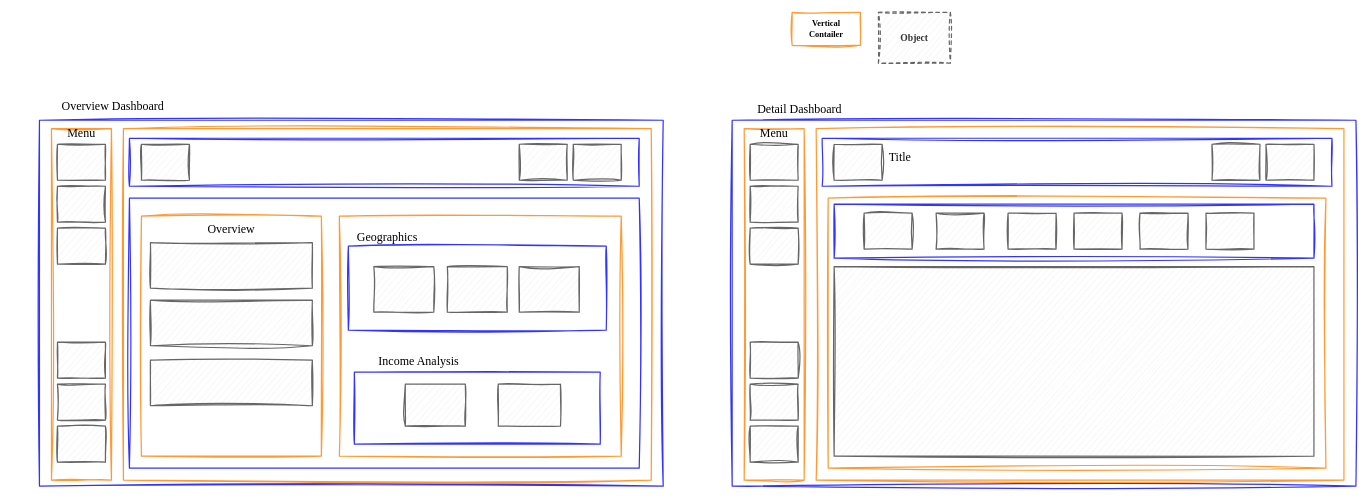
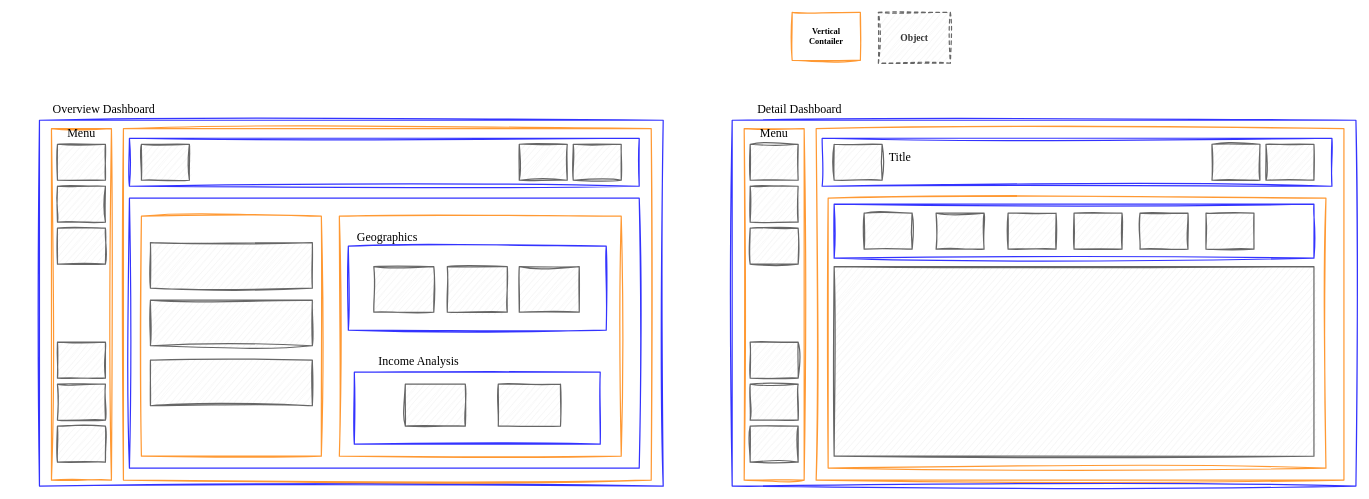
  <mxCell id="0" />
  <mxCell id="1" parent="0" />
  <mxCell id="2" value="" style="rounded=0;whiteSpace=wrap;html=1;fillColor=none;strokeColor=#3333FF;strokeWidth=2;sketch=1;curveFitting=1;jiggle=2;" parent="1" vertex="1"><mxGeometry x="65" y="200" width="1040" height="610" as="geometry" /></mxCell>
  <mxCell id="3" value="" style="rounded=0;whiteSpace=wrap;html=1;fillColor=none;strokeColor=#FF9933;strokeWidth=2;sketch=1;curveFitting=1;jiggle=2;" parent="1" vertex="1"><mxGeometry x="85" y="214" width="100" height="586" as="geometry" /></mxCell>
  <mxCell id="4" value="" style="rounded=0;whiteSpace=wrap;html=1;fillColor=#f5f5f5;fontColor=#333333;strokeColor=#666666;strokeWidth=2;sketch=1;curveFitting=1;jiggle=2;" parent="1" vertex="1"><mxGeometry x="95" y="240" width="80" height="60" as="geometry" /></mxCell>
  <mxCell id="5" value="" style="rounded=0;whiteSpace=wrap;html=1;fillColor=#f5f5f5;fontColor=#333333;strokeColor=#666666;strokeWidth=2;sketch=1;curveFitting=1;jiggle=2;" parent="1" vertex="1"><mxGeometry x="95" y="310" width="80" height="60" as="geometry" /></mxCell>
  <mxCell id="6" value="" style="rounded=0;whiteSpace=wrap;html=1;fillColor=#f5f5f5;fontColor=#333333;strokeColor=#666666;strokeWidth=2;sketch=1;curveFitting=1;jiggle=2;" parent="1" vertex="1"><mxGeometry x="95" y="640" width="80" height="60" as="geometry" /></mxCell>
  <mxCell id="7" value="" style="rounded=0;whiteSpace=wrap;html=1;fillColor=#f5f5f5;fontColor=#333333;strokeColor=#666666;strokeWidth=2;sketch=1;curveFitting=1;jiggle=2;" parent="1" vertex="1"><mxGeometry x="95" y="710" width="80" height="60" as="geometry" /></mxCell>
  <mxCell id="8" value="" style="rounded=0;whiteSpace=wrap;html=1;fillColor=#f5f5f5;fontColor=#333333;strokeColor=#666666;strokeWidth=2;sketch=1;curveFitting=1;jiggle=2;" parent="1" vertex="1"><mxGeometry x="95" y="570" width="80" height="60" as="geometry" /></mxCell>
  <mxCell id="9" value="" style="rounded=0;whiteSpace=wrap;html=1;fillColor=none;strokeColor=#FF9933;strokeWidth=2;sketch=1;curveFitting=1;jiggle=2;" parent="1" vertex="1"><mxGeometry x="205" y="214" width="880" height="586" as="geometry" /></mxCell>
  <mxCell id="10" value="" style="rounded=0;whiteSpace=wrap;html=1;fillColor=none;strokeColor=#3333FF;strokeWidth=2;sketch=1;curveFitting=1;jiggle=2;" parent="1" vertex="1"><mxGeometry x="215" y="230" width="850" height="80" as="geometry" /></mxCell>
  <mxCell id="11" value="" style="rounded=0;whiteSpace=wrap;html=1;fillColor=#f5f5f5;fontColor=#333333;strokeColor=#666666;strokeWidth=2;sketch=1;curveFitting=1;jiggle=2;" parent="1" vertex="1"><mxGeometry x="235" y="240" width="80" height="60" as="geometry" /></mxCell>
  <mxCell id="12" value="" style="rounded=0;whiteSpace=wrap;html=1;fillColor=#f5f5f5;fontColor=#333333;strokeColor=#666666;strokeWidth=2;sketch=1;curveFitting=1;jiggle=2;" parent="1" vertex="1"><mxGeometry x="955" y="240" width="80" height="60" as="geometry" /></mxCell>
  <mxCell id="13" value="" style="rounded=0;whiteSpace=wrap;html=1;fillColor=#f5f5f5;fontColor=#333333;strokeColor=#666666;strokeWidth=2;sketch=1;curveFitting=1;jiggle=2;" parent="1" vertex="1"><mxGeometry x="865" y="240" width="80" height="60" as="geometry" /></mxCell>
  <mxCell id="14" value="" style="rounded=0;whiteSpace=wrap;html=1;fillColor=#f5f5f5;fontColor=#333333;strokeColor=#666666;strokeWidth=2;sketch=1;curveFitting=1;jiggle=2;" parent="1" vertex="1"><mxGeometry x="95" y="380" width="80" height="60" as="geometry" /></mxCell>
- <mxCell id="15" value="Overview Dashboard" style="text;html=1;strokeColor=none;fillColor=none;align=center;verticalAlign=middle;whiteSpace=wrap;rounded=0;fontSize=20;fontFamily=Architects Daughter;sketch=1;curveFitting=1;jiggle=2;" parent="1" vertex="1"><mxGeometry x="35" y="165" width="305" height="20" as="geometry" /></mxCell>
+ <mxCell id="15" value="Overview Dashboard" style="text;html=1;strokeColor=none;fillColor=none;align=center;verticalAlign=middle;whiteSpace=wrap;rounded=0;fontSize=20;fontFamily=Architects Daughter;sketch=1;curveFitting=1;jiggle=2;" parent="1" vertex="1"><mxGeometry x="20" y="170" width="305" height="20" as="geometry" /></mxCell>
  <mxCell id="16" value="Menu" style="text;html=1;strokeColor=none;fillColor=none;align=center;verticalAlign=middle;whiteSpace=wrap;rounded=0;fontSize=20;fontFamily=Architects Daughter;strokeWidth=2;sketch=1;curveFitting=1;jiggle=2;" parent="1" vertex="1"><mxGeometry x="105" y="210" width="60" height="20" as="geometry" /></mxCell>
  <mxCell id="17" value="" style="rounded=0;whiteSpace=wrap;html=1;fillColor=none;strokeColor=#3333FF;strokeWidth=2;sketch=1;curveFitting=1;jiggle=2;" parent="1" vertex="1"><mxGeometry x="215" y="330" width="850" height="450" as="geometry" /></mxCell>
  <mxCell id="18" value="" style="rounded=0;whiteSpace=wrap;html=1;fillColor=none;strokeColor=#FF9933;strokeWidth=2;sketch=1;curveFitting=1;jiggle=2;" parent="1" vertex="1"><mxGeometry x="235" y="360" width="300" height="400" as="geometry" /></mxCell>
- <mxCell id="19" value="Overview" style="text;html=1;strokeColor=none;fillColor=none;align=center;verticalAlign=middle;whiteSpace=wrap;rounded=0;fontSize=20;fontFamily=Architects Daughter;strokeWidth=2;sketch=1;curveFitting=1;jiggle=2;" parent="1" vertex="1"><mxGeometry x="355" y="370" width="60" height="20" as="geometry" /></mxCell>
  <mxCell id="20" value="" style="rounded=0;whiteSpace=wrap;html=1;fillColor=none;strokeColor=#FF9933;strokeWidth=2;sketch=1;curveFitting=1;jiggle=2;" parent="1" vertex="1"><mxGeometry x="565" y="360" width="470" height="400" as="geometry" /></mxCell>
  <mxCell id="21" value="" style="rounded=0;whiteSpace=wrap;html=1;fillColor=#f5f5f5;fontColor=#333333;strokeColor=#666666;strokeWidth=2;sketch=1;curveFitting=1;jiggle=2;" parent="1" vertex="1"><mxGeometry x="250" y="404" width="270" height="76" as="geometry" /></mxCell>
  <mxCell id="22" value="" style="rounded=0;whiteSpace=wrap;html=1;fillColor=#f5f5f5;fontColor=#333333;strokeColor=#666666;strokeWidth=2;sketch=1;curveFitting=1;jiggle=2;" parent="1" vertex="1"><mxGeometry x="250" y="500" width="270" height="76" as="geometry" /></mxCell>
  <mxCell id="23" value="" style="rounded=0;whiteSpace=wrap;html=1;fillColor=#f5f5f5;fontColor=#333333;strokeColor=#666666;strokeWidth=2;sketch=1;curveFitting=1;jiggle=2;" parent="1" vertex="1"><mxGeometry x="250" y="600" width="270" height="76" as="geometry" /></mxCell>
  <mxCell id="24" value="Income Analysis" style="text;html=1;strokeColor=none;fillColor=none;align=center;verticalAlign=middle;whiteSpace=wrap;rounded=0;fontSize=20;fontFamily=Architects Daughter;strokeWidth=2;sketch=1;curveFitting=1;jiggle=2;" parent="1" vertex="1"><mxGeometry x="610" y="590" width="175" height="20" as="geometry" /></mxCell>
  <mxCell id="25" value="Geographics" style="text;html=1;strokeColor=none;fillColor=none;align=center;verticalAlign=middle;whiteSpace=wrap;rounded=0;fontSize=20;fontFamily=Architects Daughter;strokeWidth=2;sketch=1;curveFitting=1;jiggle=2;" parent="1" vertex="1"><mxGeometry x="615" y="384" width="60" height="20" as="geometry" /></mxCell>
  <mxCell id="26" value="" style="rounded=0;whiteSpace=wrap;html=1;fillColor=none;strokeColor=#3333FF;strokeWidth=2;sketch=1;curveFitting=1;jiggle=2;" parent="1" vertex="1"><mxGeometry x="590" y="620" width="410" height="120" as="geometry" /></mxCell>
  <mxCell id="27" value="" style="rounded=0;whiteSpace=wrap;html=1;fillColor=#f5f5f5;fontColor=#333333;strokeColor=#666666;strokeWidth=2;sketch=1;curveFitting=1;jiggle=2;" parent="1" vertex="1"><mxGeometry x="675" y="640" width="100" height="70" as="geometry" /></mxCell>
  <mxCell id="28" value="" style="rounded=0;whiteSpace=wrap;html=1;fillColor=#f5f5f5;fontColor=#333333;strokeColor=#666666;strokeWidth=2;sketch=1;curveFitting=1;jiggle=2;" parent="1" vertex="1"><mxGeometry x="830" y="640" width="103.75" height="70" as="geometry" /></mxCell>
  <mxCell id="29" value="" style="rounded=0;whiteSpace=wrap;html=1;fillColor=#f5f5f5;fontColor=#333333;strokeColor=#666666;strokeWidth=2;sketch=1;curveFitting=1;jiggle=2;" parent="1" vertex="1"><mxGeometry x="622.5" y="444" width="100" height="76" as="geometry" /></mxCell>
  <mxCell id="30" value="" style="rounded=0;whiteSpace=wrap;html=1;fillColor=#f5f5f5;fontColor=#333333;strokeColor=#666666;strokeWidth=2;sketch=1;curveFitting=1;jiggle=2;" parent="1" vertex="1"><mxGeometry x="745" y="444" width="100" height="76" as="geometry" /></mxCell>
  <mxCell id="31" value="" style="rounded=0;whiteSpace=wrap;html=1;fillColor=#f5f5f5;fontColor=#333333;strokeColor=#666666;strokeWidth=2;sketch=1;curveFitting=1;jiggle=2;" parent="1" vertex="1"><mxGeometry x="865" y="444" width="100" height="76" as="geometry" /></mxCell>
  <mxCell id="32" value="" style="rounded=0;whiteSpace=wrap;html=1;fillColor=none;strokeColor=#3333FF;strokeWidth=2;sketch=1;curveFitting=1;jiggle=2;" parent="1" vertex="1"><mxGeometry x="1220" y="200" width="1040" height="610" as="geometry" /></mxCell>
  <mxCell id="33" value="" style="rounded=0;whiteSpace=wrap;html=1;fillColor=none;strokeColor=#FF9933;strokeWidth=2;sketch=1;curveFitting=1;jiggle=2;" parent="1" vertex="1"><mxGeometry x="1240" y="214" width="100" height="586" as="geometry" /></mxCell>
  <mxCell id="34" value="" style="rounded=0;whiteSpace=wrap;html=1;fillColor=#f5f5f5;fontColor=#333333;strokeColor=#666666;strokeWidth=2;sketch=1;curveFitting=1;jiggle=2;" parent="1" vertex="1"><mxGeometry x="1250" y="240" width="80" height="60" as="geometry" /></mxCell>
  <mxCell id="35" value="" style="rounded=0;whiteSpace=wrap;html=1;fillColor=#f5f5f5;fontColor=#333333;strokeColor=#666666;strokeWidth=2;sketch=1;curveFitting=1;jiggle=2;" parent="1" vertex="1"><mxGeometry x="1250" y="310" width="80" height="60" as="geometry" /></mxCell>
  <mxCell id="36" value="" style="rounded=0;whiteSpace=wrap;html=1;fillColor=#f5f5f5;fontColor=#333333;strokeColor=#666666;strokeWidth=2;sketch=1;curveFitting=1;jiggle=2;" parent="1" vertex="1"><mxGeometry x="1250" y="640" width="80" height="60" as="geometry" /></mxCell>
  <mxCell id="37" value="" style="rounded=0;whiteSpace=wrap;html=1;fillColor=#f5f5f5;fontColor=#333333;strokeColor=#666666;strokeWidth=2;sketch=1;curveFitting=1;jiggle=2;" parent="1" vertex="1"><mxGeometry x="1250" y="710" width="80" height="60" as="geometry" /></mxCell>
  <mxCell id="38" value="" style="rounded=0;whiteSpace=wrap;html=1;fillColor=#f5f5f5;fontColor=#333333;strokeColor=#666666;strokeWidth=2;sketch=1;curveFitting=1;jiggle=2;" parent="1" vertex="1"><mxGeometry x="1250" y="570" width="80" height="60" as="geometry" /></mxCell>
  <mxCell id="39" value="" style="rounded=0;whiteSpace=wrap;html=1;fillColor=none;strokeColor=#FF9933;strokeWidth=2;sketch=1;curveFitting=1;jiggle=2;" parent="1" vertex="1"><mxGeometry x="1360" y="214" width="880" height="586" as="geometry" /></mxCell>
  <mxCell id="40" value="" style="rounded=0;whiteSpace=wrap;html=1;fillColor=none;strokeColor=#3333FF;strokeWidth=2;sketch=1;curveFitting=1;jiggle=2;" parent="1" vertex="1"><mxGeometry x="1370" y="230" width="850" height="80" as="geometry" /></mxCell>
  <mxCell id="41" value="" style="rounded=0;whiteSpace=wrap;html=1;fillColor=#f5f5f5;fontColor=#333333;strokeColor=#666666;strokeWidth=2;sketch=1;curveFitting=1;jiggle=2;" parent="1" vertex="1"><mxGeometry x="1390" y="240" width="80" height="60" as="geometry" /></mxCell>
  <mxCell id="42" value="" style="rounded=0;whiteSpace=wrap;html=1;fillColor=#f5f5f5;fontColor=#333333;strokeColor=#666666;strokeWidth=2;sketch=1;curveFitting=1;jiggle=2;" parent="1" vertex="1"><mxGeometry x="2110" y="240" width="80" height="60" as="geometry" /></mxCell>
  <mxCell id="43" value="" style="rounded=0;whiteSpace=wrap;html=1;fillColor=#f5f5f5;fontColor=#333333;strokeColor=#666666;strokeWidth=2;sketch=1;curveFitting=1;jiggle=2;" parent="1" vertex="1"><mxGeometry x="2020" y="240" width="80" height="60" as="geometry" /></mxCell>
  <mxCell id="44" value="" style="rounded=0;whiteSpace=wrap;html=1;fillColor=#f5f5f5;fontColor=#333333;strokeColor=#666666;strokeWidth=2;sketch=1;curveFitting=1;jiggle=2;" parent="1" vertex="1"><mxGeometry x="1250" y="380" width="80" height="60" as="geometry" /></mxCell>
  <mxCell id="45" value="Detail Dashboard" style="text;html=1;strokeColor=none;fillColor=none;align=center;verticalAlign=middle;whiteSpace=wrap;rounded=0;fontSize=20;fontFamily=Architects Daughter;strokeWidth=2;sketch=1;curveFitting=1;jiggle=2;" parent="1" vertex="1"><mxGeometry x="1180" y="170" width="305" height="20" as="geometry" /></mxCell>
  <mxCell id="46" value="Menu" style="text;html=1;strokeColor=none;fillColor=none;align=center;verticalAlign=middle;whiteSpace=wrap;rounded=0;fontSize=20;fontFamily=Architects Daughter;strokeWidth=2;sketch=1;curveFitting=1;jiggle=2;" parent="1" vertex="1"><mxGeometry x="1260" y="210" width="60" height="20" as="geometry" /></mxCell>
  <mxCell id="47" value="Title" style="text;html=1;strokeColor=none;fillColor=none;align=center;verticalAlign=middle;whiteSpace=wrap;rounded=0;fontSize=20;fontFamily=Architects Daughter;strokeWidth=2;sketch=1;curveFitting=1;jiggle=2;" parent="1" vertex="1"><mxGeometry x="1470" y="250" width="60" height="20" as="geometry" /></mxCell>
  <mxCell id="48" value="" style="rounded=0;whiteSpace=wrap;html=1;fillColor=none;strokeColor=#FF9933;strokeWidth=2;sketch=1;curveFitting=1;jiggle=2;" parent="1" vertex="1"><mxGeometry x="1380" y="330" width="830" height="450" as="geometry" /></mxCell>
  <mxCell id="49" value="" style="rounded=0;whiteSpace=wrap;html=1;fillColor=none;strokeColor=#3333FF;strokeWidth=2;sketch=1;curveFitting=1;jiggle=2;" parent="1" vertex="1"><mxGeometry x="1390" y="340" width="800" height="90" as="geometry" /></mxCell>
  <mxCell id="50" value="" style="rounded=0;whiteSpace=wrap;html=1;fillColor=#f5f5f5;fontColor=#333333;strokeColor=#666666;strokeWidth=2;sketch=1;curveFitting=1;jiggle=2;" parent="1" vertex="1"><mxGeometry x="1440" y="355" width="80" height="60" as="geometry" /></mxCell>
  <mxCell id="51" value="" style="rounded=0;whiteSpace=wrap;html=1;fillColor=#f5f5f5;fontColor=#333333;strokeColor=#666666;strokeWidth=2;sketch=1;curveFitting=1;jiggle=2;" parent="1" vertex="1"><mxGeometry x="1560" y="355" width="80" height="60" as="geometry" /></mxCell>
  <mxCell id="52" value="" style="rounded=0;whiteSpace=wrap;html=1;fillColor=#f5f5f5;fontColor=#333333;strokeColor=#666666;strokeWidth=2;sketch=1;curveFitting=1;jiggle=2;" parent="1" vertex="1"><mxGeometry x="1680" y="355" width="80" height="60" as="geometry" /></mxCell>
  <mxCell id="53" value="" style="rounded=0;whiteSpace=wrap;html=1;fillColor=#f5f5f5;fontColor=#333333;strokeColor=#666666;strokeWidth=2;sketch=1;curveFitting=1;jiggle=2;" parent="1" vertex="1"><mxGeometry x="1790" y="355" width="80" height="60" as="geometry" /></mxCell>
  <mxCell id="54" value="" style="rounded=0;whiteSpace=wrap;html=1;fillColor=#f5f5f5;fontColor=#333333;strokeColor=#666666;strokeWidth=2;sketch=1;curveFitting=1;jiggle=2;" parent="1" vertex="1"><mxGeometry x="1900" y="355" width="80" height="60" as="geometry" /></mxCell>
  <mxCell id="55" value="" style="rounded=0;whiteSpace=wrap;html=1;fillColor=#f5f5f5;fontColor=#333333;strokeColor=#666666;strokeWidth=2;sketch=1;curveFitting=1;jiggle=2;" parent="1" vertex="1"><mxGeometry x="2010" y="355" width="80" height="60" as="geometry" /></mxCell>
  <mxCell id="56" value="" style="rounded=0;whiteSpace=wrap;html=1;fillColor=#f5f5f5;fontColor=#333333;strokeColor=#666666;strokeWidth=2;sketch=1;curveFitting=1;jiggle=2;" parent="1" vertex="1"><mxGeometry x="1390" y="444" width="800" height="316" as="geometry" /></mxCell>
  <mxCell id="57" value="" style="rounded=0;whiteSpace=wrap;html=1;fillColor=none;strokeColor=#3333FF;strokeWidth=2;sketch=1;curveFitting=1;jiggle=2;" parent="1" vertex="1"><mxGeometry x="580" y="410" width="430" height="140" as="geometry" /></mxCell>
- <mxCell id="58" value="Vertical&lt;br&gt;Contailer" style="rounded=0;whiteSpace=wrap;html=1;fillColor=none;strokeColor=#FF9933;strokeWidth=2;sketch=1;curveFitting=1;jiggle=2;fontFamily=Architects Daughter;fontSource=https%3A%2F%2Ffonts.googleapis.com%2Fcss%3Ffamily%3DArchitects%2BDaughter;fontStyle=1;fontSize=14;" parent="1" vertex="1"><mxGeometry x="1320" y="20" width="113.75" height="55" as="geometry" /></mxCell>
+ <mxCell id="58" value="Vertical&lt;br&gt;Contailer" style="rounded=0;whiteSpace=wrap;html=1;fillColor=none;strokeColor=#FF9933;strokeWidth=2;sketch=1;curveFitting=1;jiggle=2;fontFamily=Architects Daughter;fontSource=https%3A%2F%2Ffonts.googleapis.com%2Fcss%3Ffamily%3DArchitects%2BDaughter;fontStyle=1;fontSize=14;" parent="1" vertex="1"><mxGeometry x="1320" y="20" width="113.75" height="80" as="geometry" /></mxCell>
  <mxCell id="59" value="Object" style="rounded=0;whiteSpace=wrap;html=1;fillColor=#f5f5f5;fontColor=#333333;strokeColor=#666666;strokeWidth=2;sketch=1;curveFitting=1;jiggle=2;fontFamily=Architects Daughter;fontSource=https%3A%2F%2Ffonts.googleapis.com%2Fcss%3Ffamily%3DArchitects%2BDaughter;fontSize=16;fontStyle=1;dashed=1;" parent="1" vertex="1"><mxGeometry x="1463.75" y="20" width="120" height="85" as="geometry" /></mxCell>
